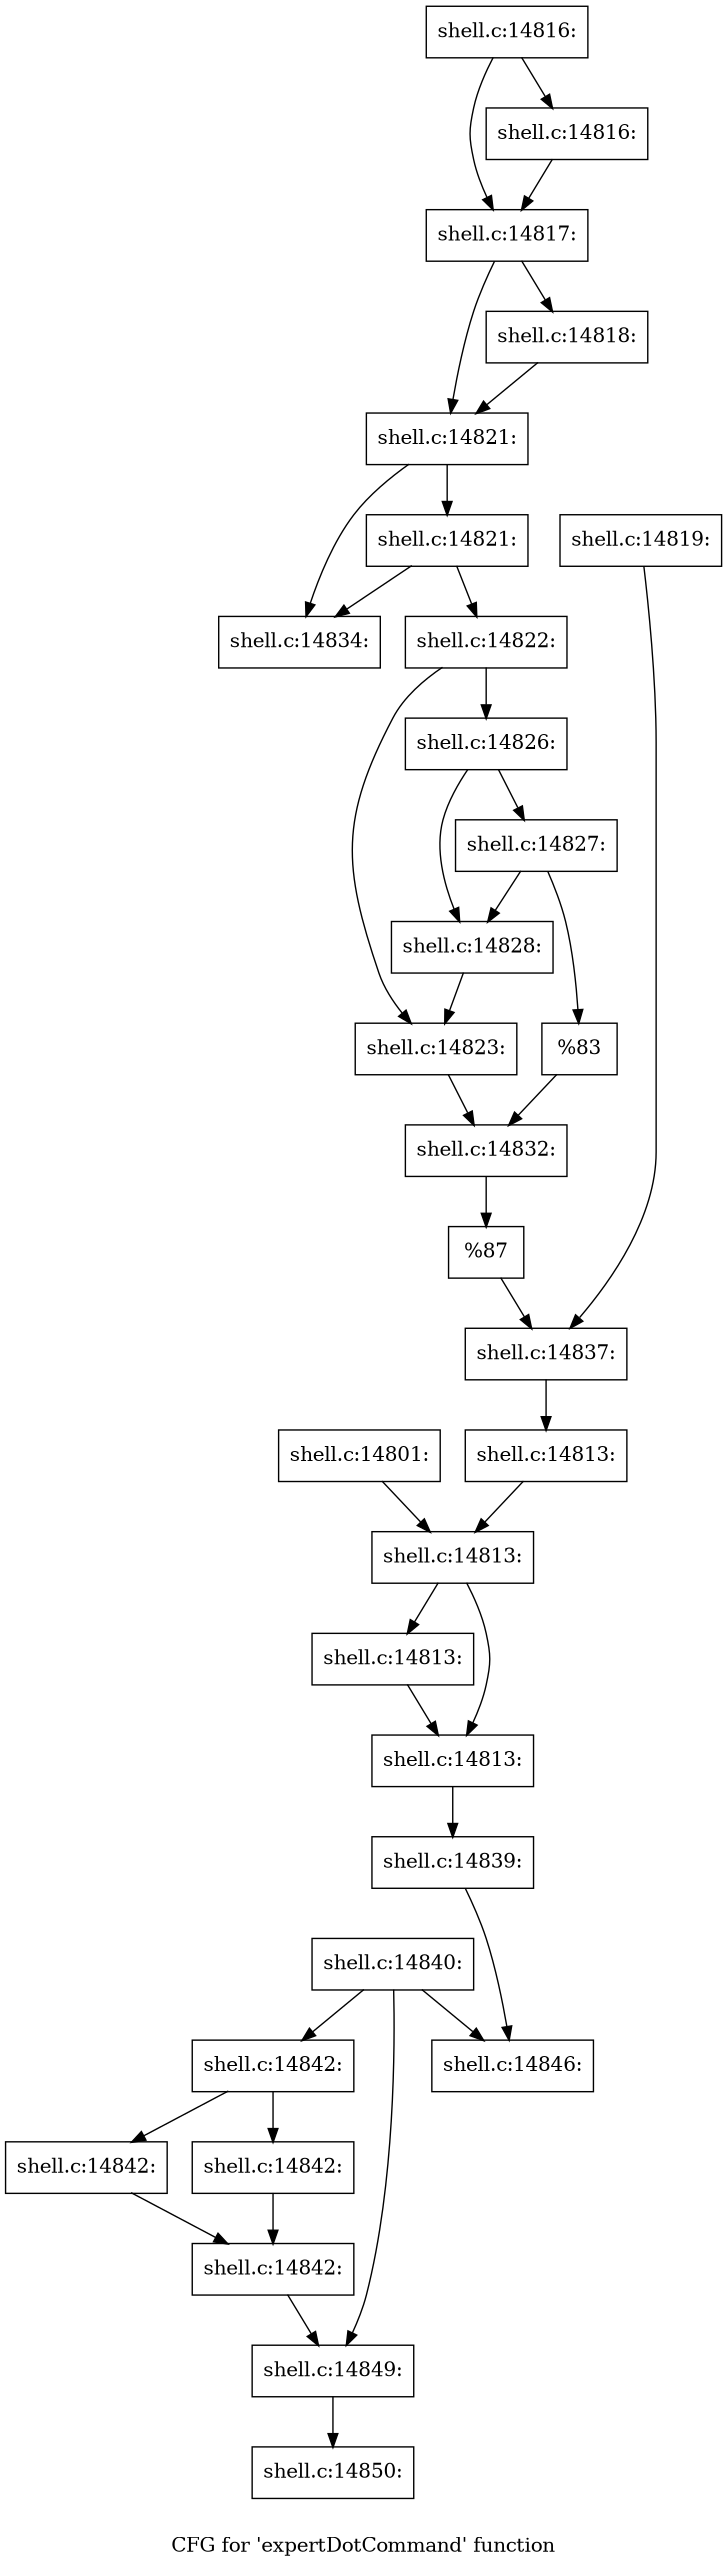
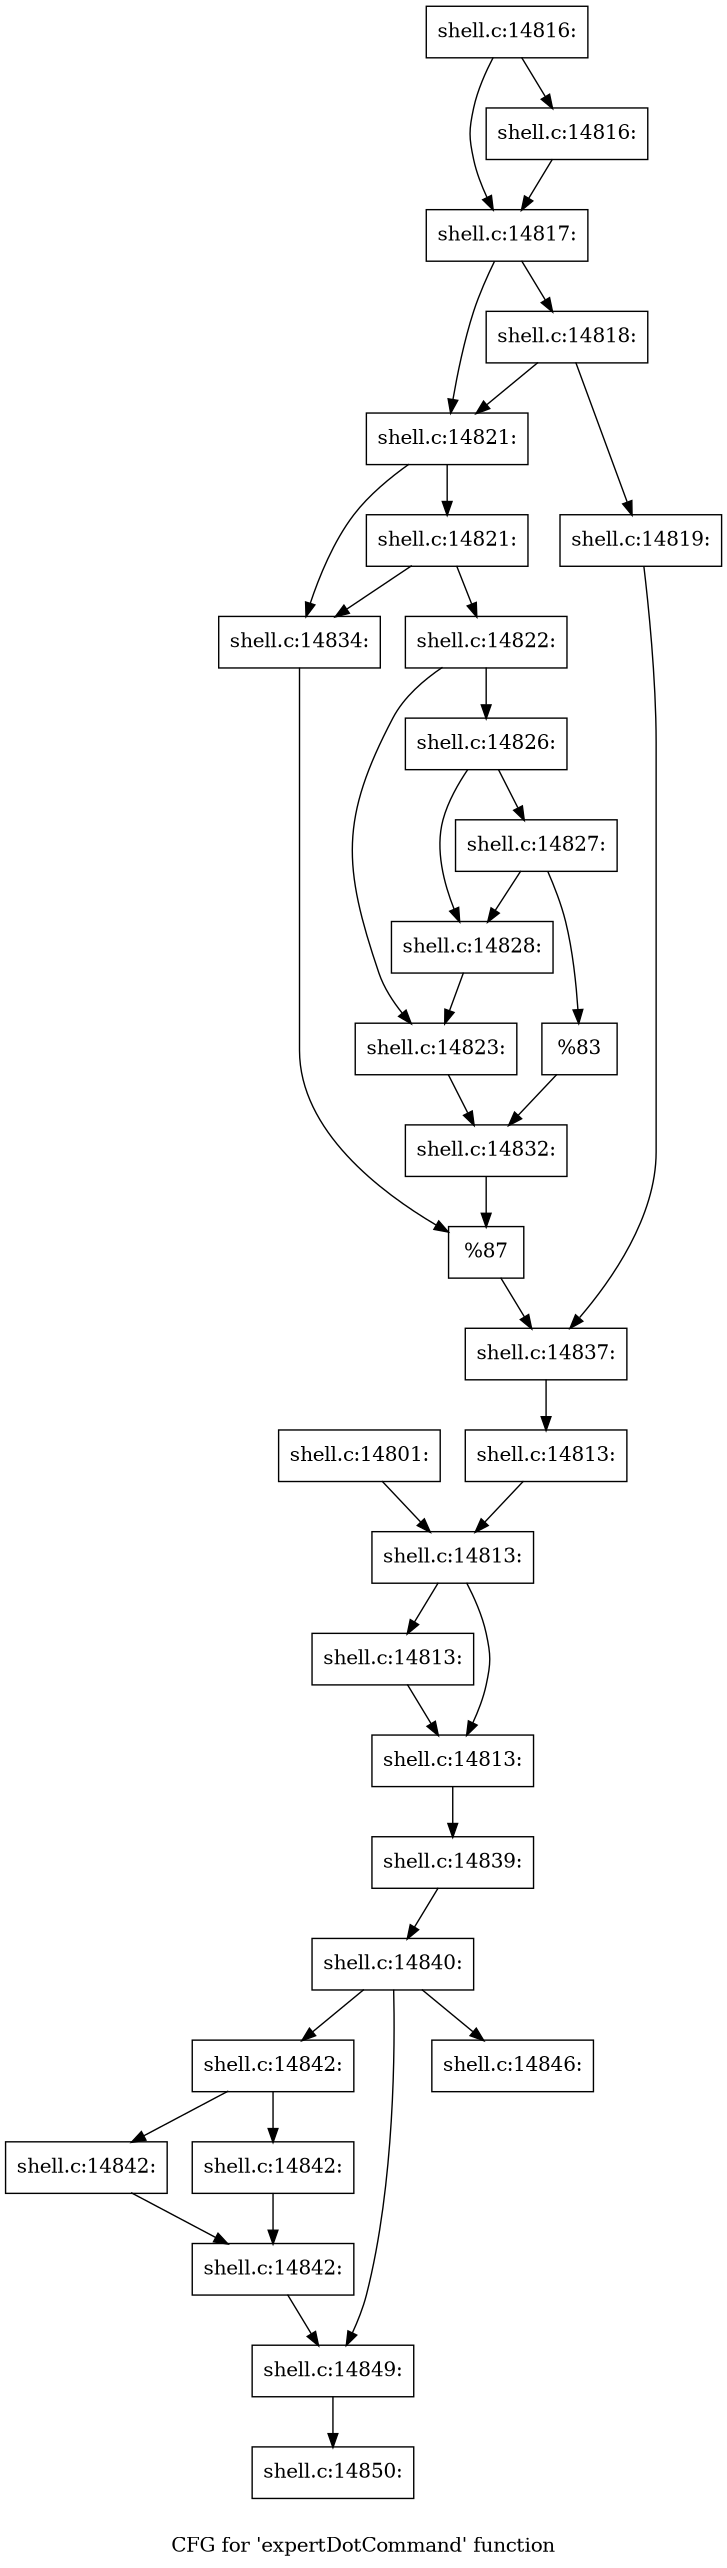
  digraph {
    label="CFG for 'expertDotCommand' function"
    node [shape=record]
    n1 [label="{shell.c:14801:}"]
    n2 [label="{shell.c:14813:}"]
    n3 [label="{shell.c:14813:}"]
    n4 [label="{shell.c:14813:}"]
    n5 [label="{shell.c:14839:}"]
    n6 [label="{shell.c:14840:}"]
    n7 [label="{shell.c:14816:}"]
    n8 [label="{shell.c:14817:}"]
    n9 [label="{shell.c:14816:}"]
    n10 [label="{shell.c:14818:}"]
    n11 [label="{shell.c:14821:}"]
    n12 [label="{shell.c:14842:}"]
    n13 [label="{shell.c:14846:}"]
    n14 [label="{shell.c:14849:}"]
    n15 [label="{shell.c:14850:}"]
    n16 [label="{shell.c:14819:}"]
    n17 [label="{shell.c:14821:}"]
    n18 [label="{shell.c:14834:}"]
    n19 [label="{shell.c:14837:}"]
    n20 [label="{shell.c:14822:}"]
    n21 [label="{%87}"]
    n22 [label="{shell.c:14813:}"]
    n23 [label="{shell.c:14823:}"]
    n24 [label="{shell.c:14826:}"]
    n25 [label="{shell.c:14832:}"]
    n26 [label="{shell.c:14828:}"]
    n27 [label="{shell.c:14827:}"]
    n28 [label="{%83}"]
    n29 [label="{shell.c:14842:}"]
    n30 [label="{shell.c:14842:}"]
    n31 [label="{shell.c:14842:}"]
    n1 -> n2
    n2 -> n3
    n2 -> n4
    n3 -> n4
    n4 -> n5
-   n5 -> n13
+   n5 -> n6
    n6 -> n12
    n6 -> n13
    n6 -> n14
    n7 -> n8
    n7 -> n9
    n8 -> n10
    n8 -> n11
    n9 -> n8
    n10 -> n11
+   n10 -> n16
    n11 -> n17
    n11 -> n18
    n12 -> n29
    n12 -> n30
    n14 -> n15
    n16 -> n19
    n17 -> n18
    n17 -> n20
+   n18 -> n21
    n19 -> n22
    n20 -> n23
    n20 -> n24
    n21 -> n19
    n22 -> n2
    n23 -> n25
    n24 -> n26
    n24 -> n27
    n25 -> n21
    n26 -> n23
    n27 -> n26
    n27 -> n28
    n28 -> n25
    n29 -> n31
    n30 -> n31
    n31 -> n14
  }
